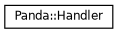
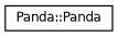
  digraph {
    rankdir=LR
-   n1 [color=black fillcolor=white fontname=Helvetica fontsize=10 height=0.2 label="Panda::Handler" shape=record style=filled width=0.4]
+   n1 [color=black fillcolor=white fontname=Helvetica fontsize=10 height=0.2 label="Panda::Panda" shape=record style=filled width=0.4]
  }
